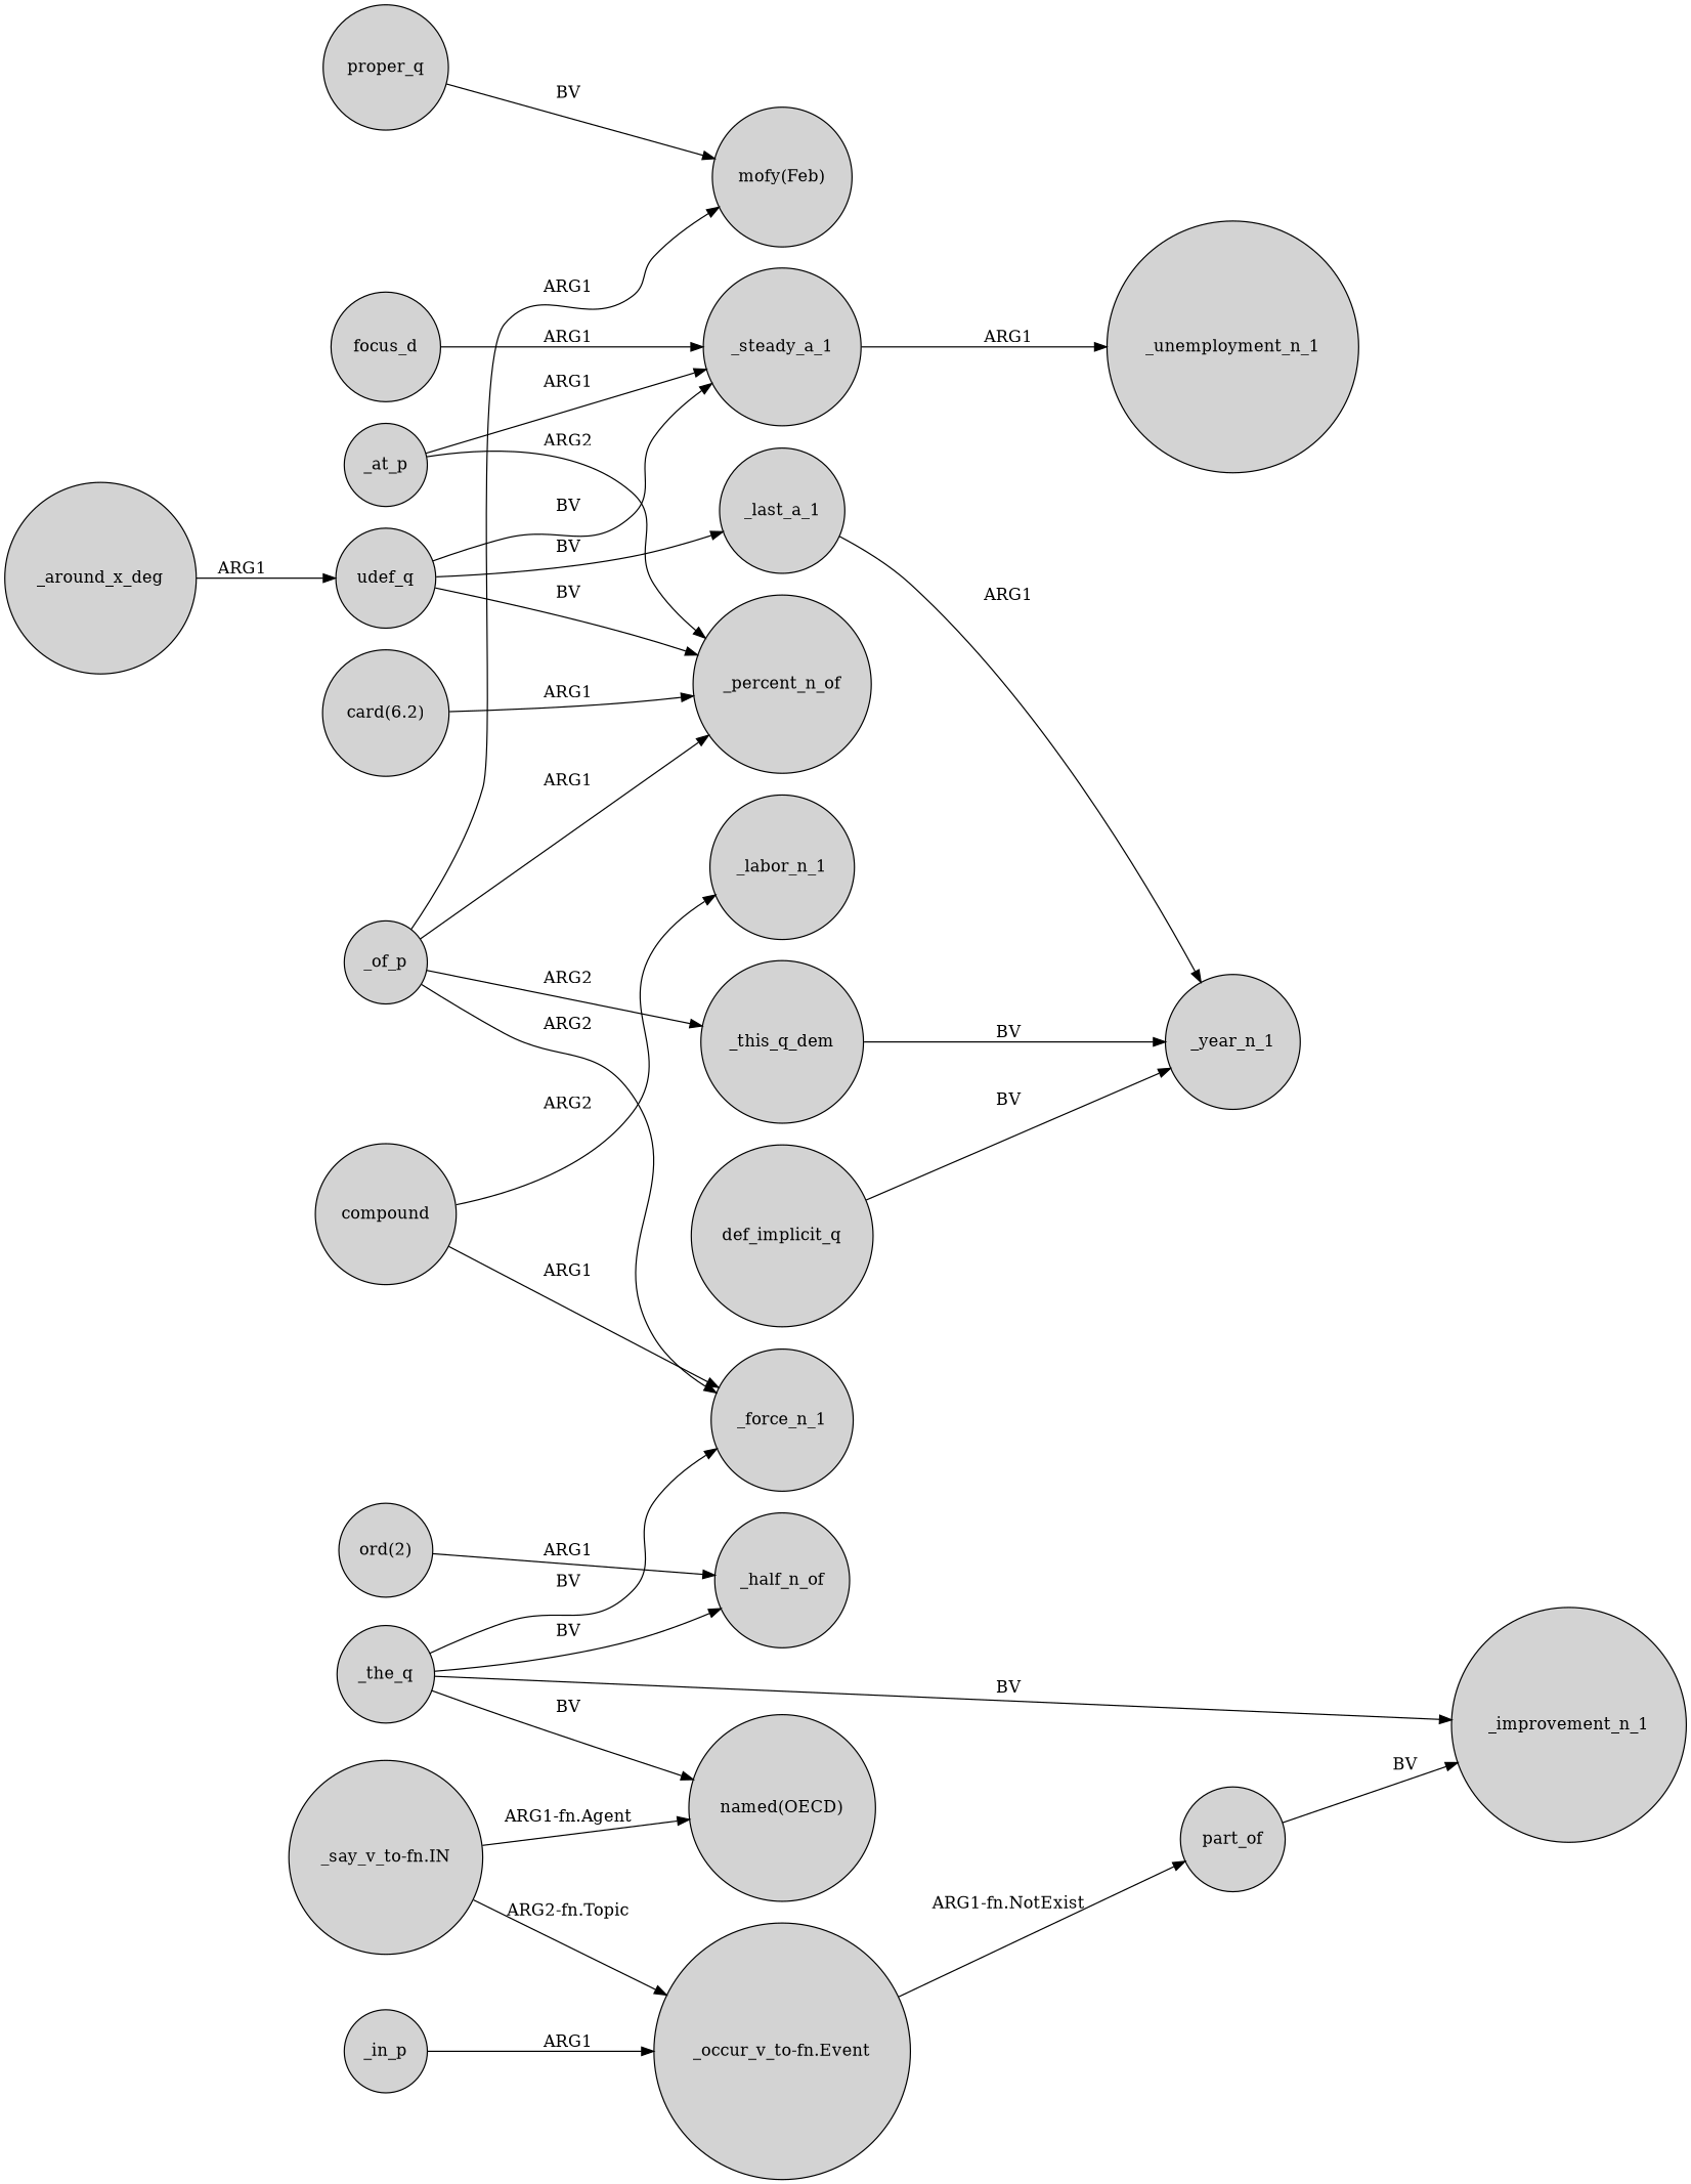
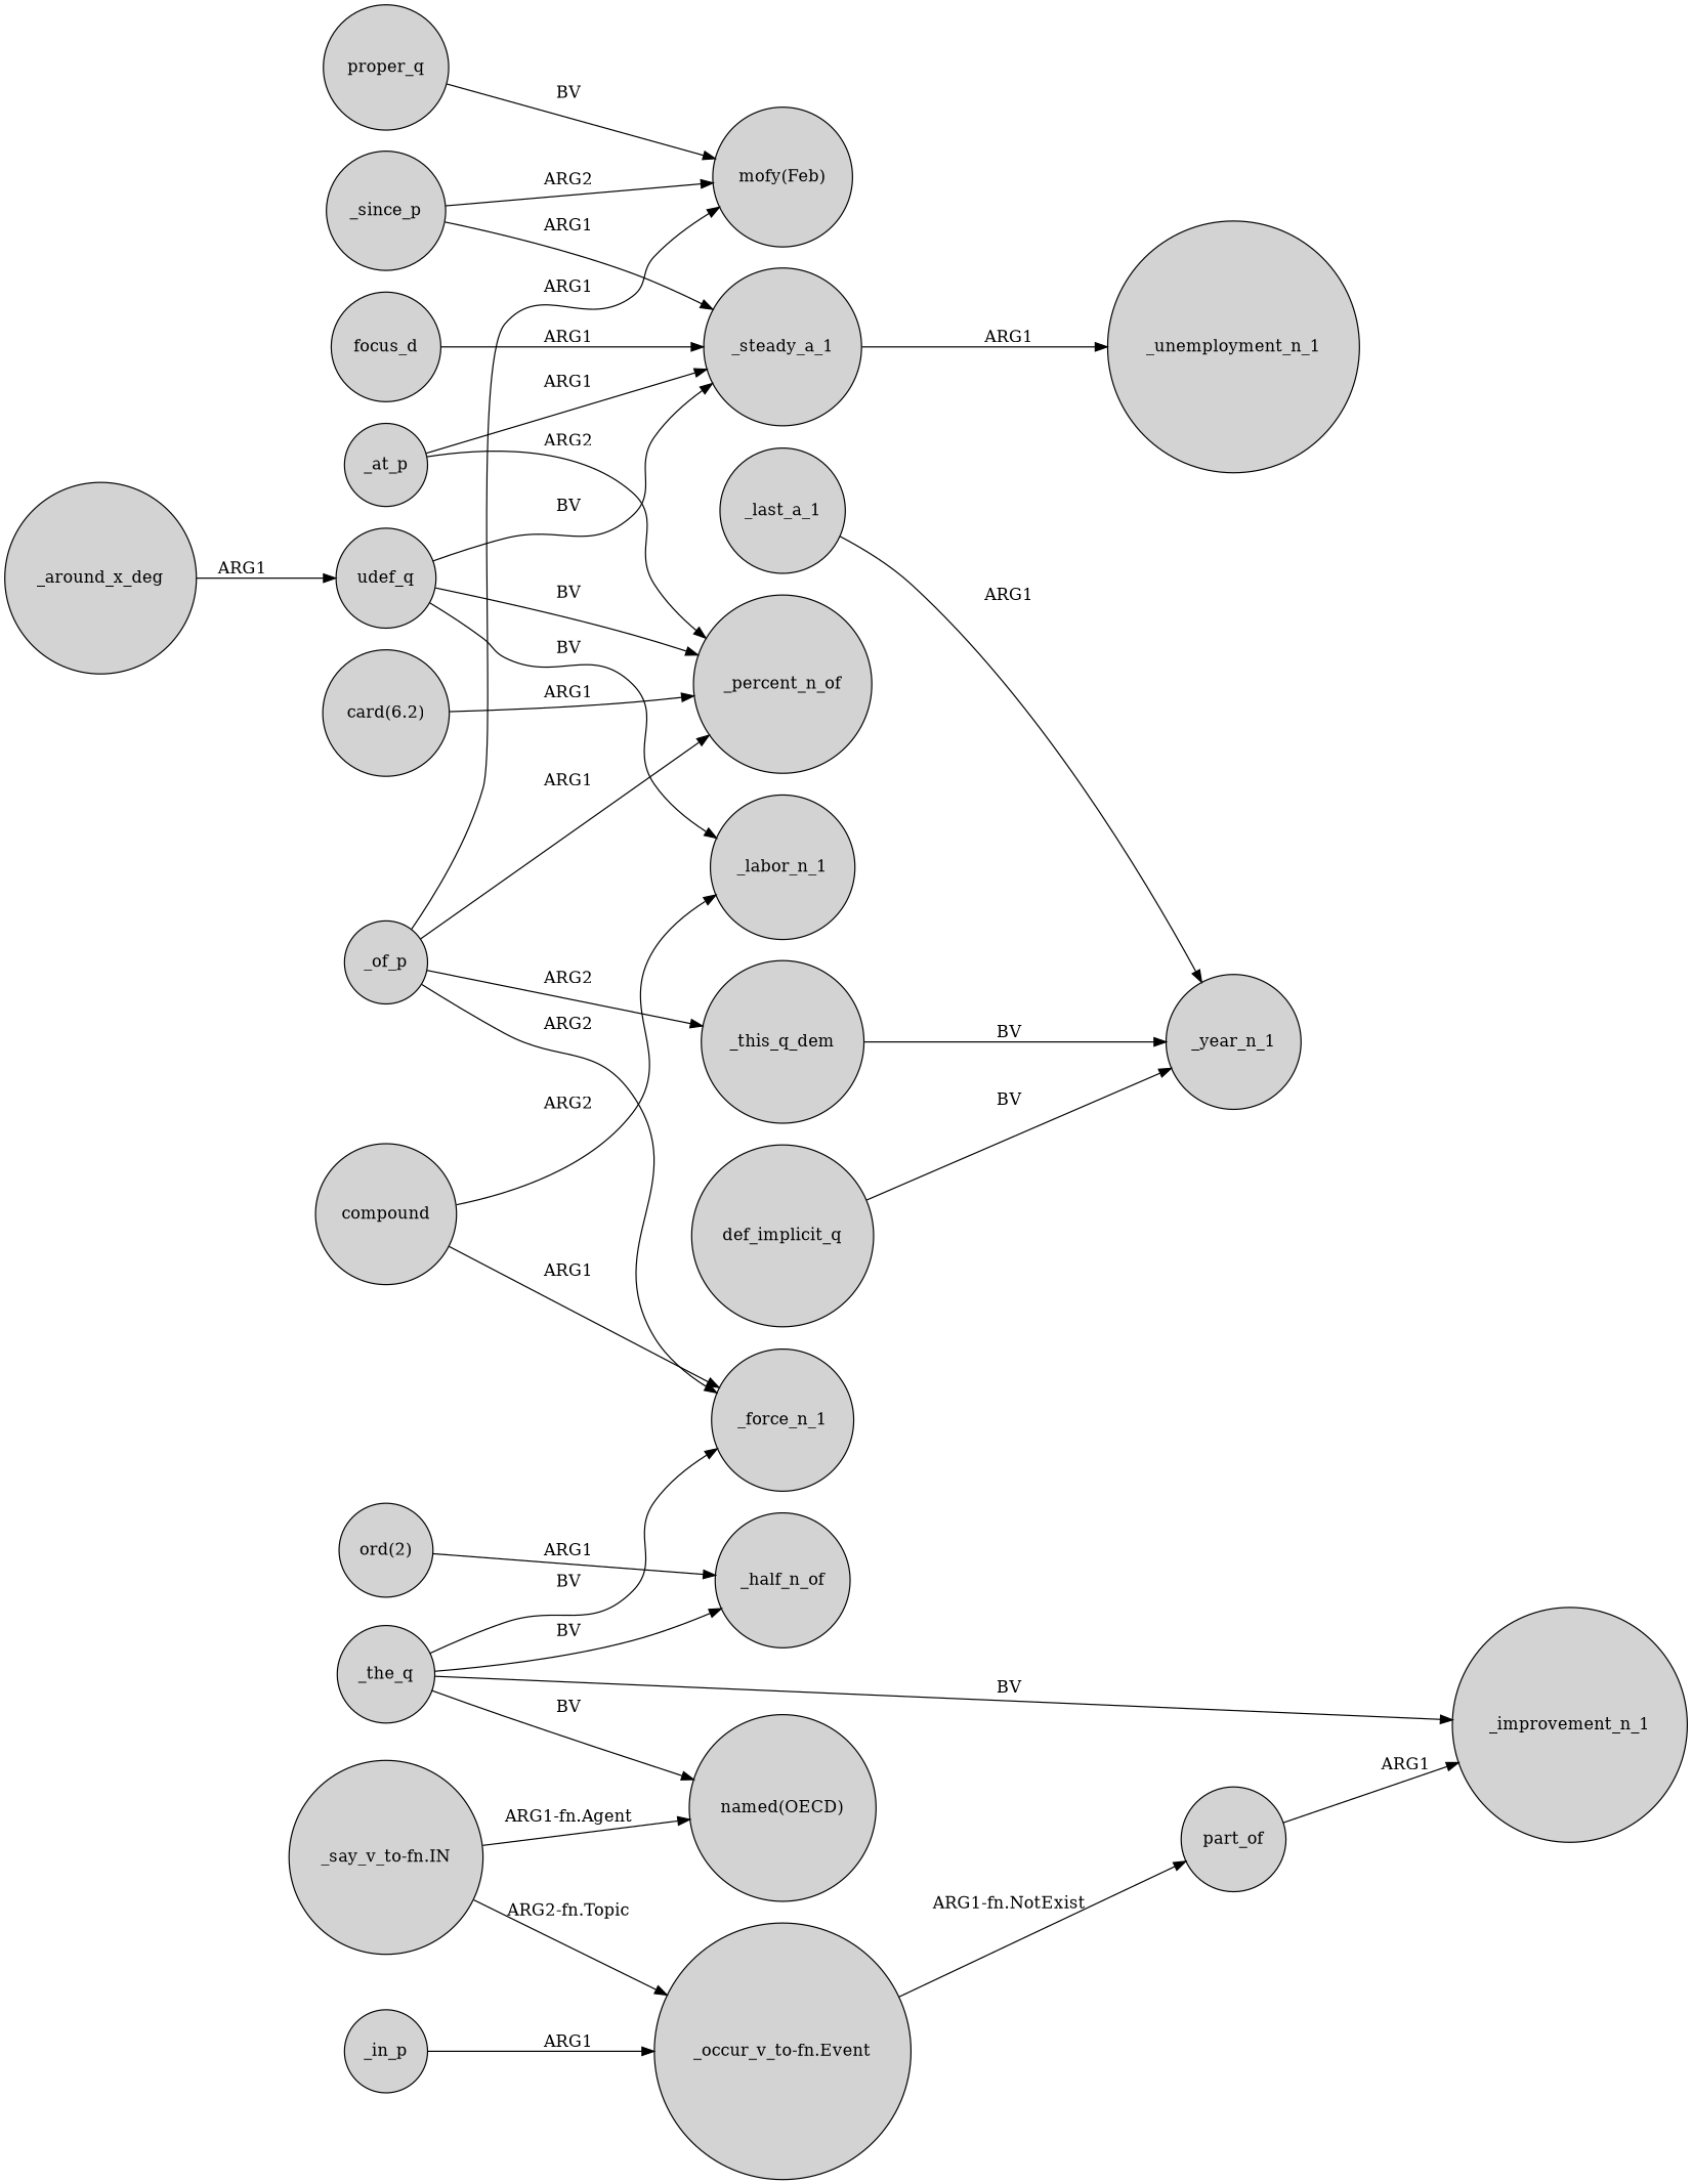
  digraph {
    rankdir=LR
    node [shape=circle style=filled]
    focus_d
    _steady_a_1
+   _since_p
    "mofy(Feb)"
    _unemployment_n_1
    def_implicit_q
    _year_n_1
    _of_p
    _force_n_1
    _percent_n_of
    _this_q_dem
    compound
    _labor_n_1
    _the_q
    _improvement_n_1
    "named(OECD)"
    _half_n_of
    "_say_v_to-fn.IN"
    "_occur_v_to-fn.Event"
    part_of
    _at_p
    _in_p
    udef_q
    _around_x_deg
    proper_q
    _last_a_1
    "card(6.2)"
    "ord(2)"
    focus_d -> _steady_a_1 [label=ARG1]
    _steady_a_1 -> _unemployment_n_1 [label=ARG1]
+   _since_p -> _steady_a_1 [label=ARG1]
+   _since_p -> "mofy(Feb)" [label=ARG2]
    def_implicit_q -> _year_n_1 [label=BV]
    _of_p -> "mofy(Feb)" [label=ARG1]
    _of_p -> _force_n_1 [label=ARG2]
    _of_p -> _percent_n_of [label=ARG1]
    _of_p -> _this_q_dem [label=ARG2]
    _this_q_dem -> _year_n_1 [label=BV]
    compound -> _force_n_1 [label=ARG1]
    compound -> _labor_n_1 [label=ARG2]
    _the_q -> _force_n_1 [label=BV]
    _the_q -> _improvement_n_1 [label=BV]
    _the_q -> "named(OECD)" [label=BV]
    _the_q -> _half_n_of [label=BV]
    "_say_v_to-fn.IN" -> "named(OECD)" [label="ARG1-fn.Agent"]
    "_say_v_to-fn.IN" -> "_occur_v_to-fn.Event" [label="ARG2-fn.Topic"]
    "_occur_v_to-fn.Event" -> part_of [label="ARG1-fn.NotExist"]
-   part_of -> _improvement_n_1 [label=BV]
+   part_of -> _improvement_n_1 [label=ARG1]
    _at_p -> _steady_a_1 [label=ARG1]
    _at_p -> _percent_n_of [label=ARG2]
    _in_p -> "_occur_v_to-fn.Event" [label=ARG1]
    udef_q -> _steady_a_1 [label=BV]
    udef_q -> _percent_n_of [label=BV]
-   udef_q -> _last_a_1 [label=BV]
+   udef_q -> _labor_n_1 [label=BV]
    _around_x_deg -> udef_q [label=ARG1]
    proper_q -> "mofy(Feb)" [label=BV]
    _last_a_1 -> _year_n_1 [label=ARG1]
    "card(6.2)" -> _percent_n_of [label=ARG1]
    "ord(2)" -> _half_n_of [label=ARG1]
  }
